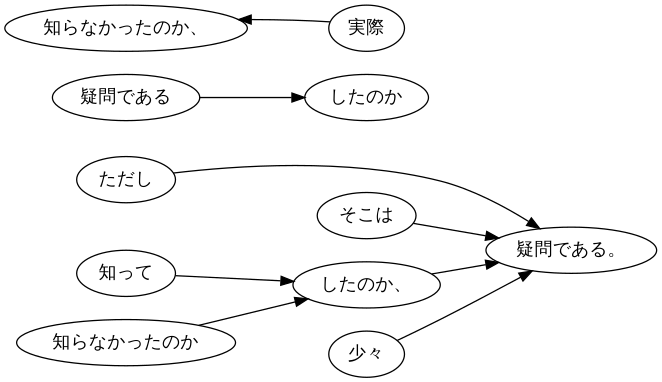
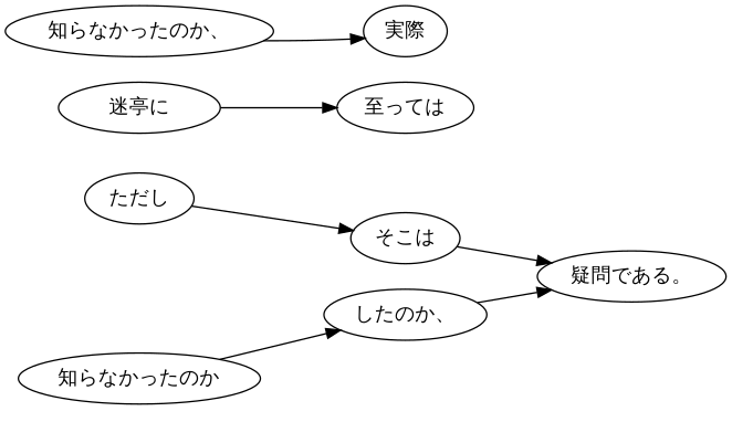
  digraph {
    rankdir=LR
    n1 [label="ただし"]
    n2 [label="疑問である。"]
-   n3 [label="疑問である"]
-   n4 [label="したのか"]
+   n3 [label="迷亭に"]
+   n4 [label="至っては"]
    n5 [label="知らなかったのか、"]
    n6 [label="実際"]
    n7 [label="したのか、"]
-   n8 [label="知って"]
    n9 [label="知らなかったのか"]
    n10 [label="そこは"]
-   n11 [label="少々"]
-   n1 -> n2
+   n1 -> n10
    n3 -> n4
-   n6 -> n5
+   n5 -> n6
    n7 -> n2
-   n8 -> n7
    n9 -> n7
    n10 -> n2
-   n11 -> n2
  }
